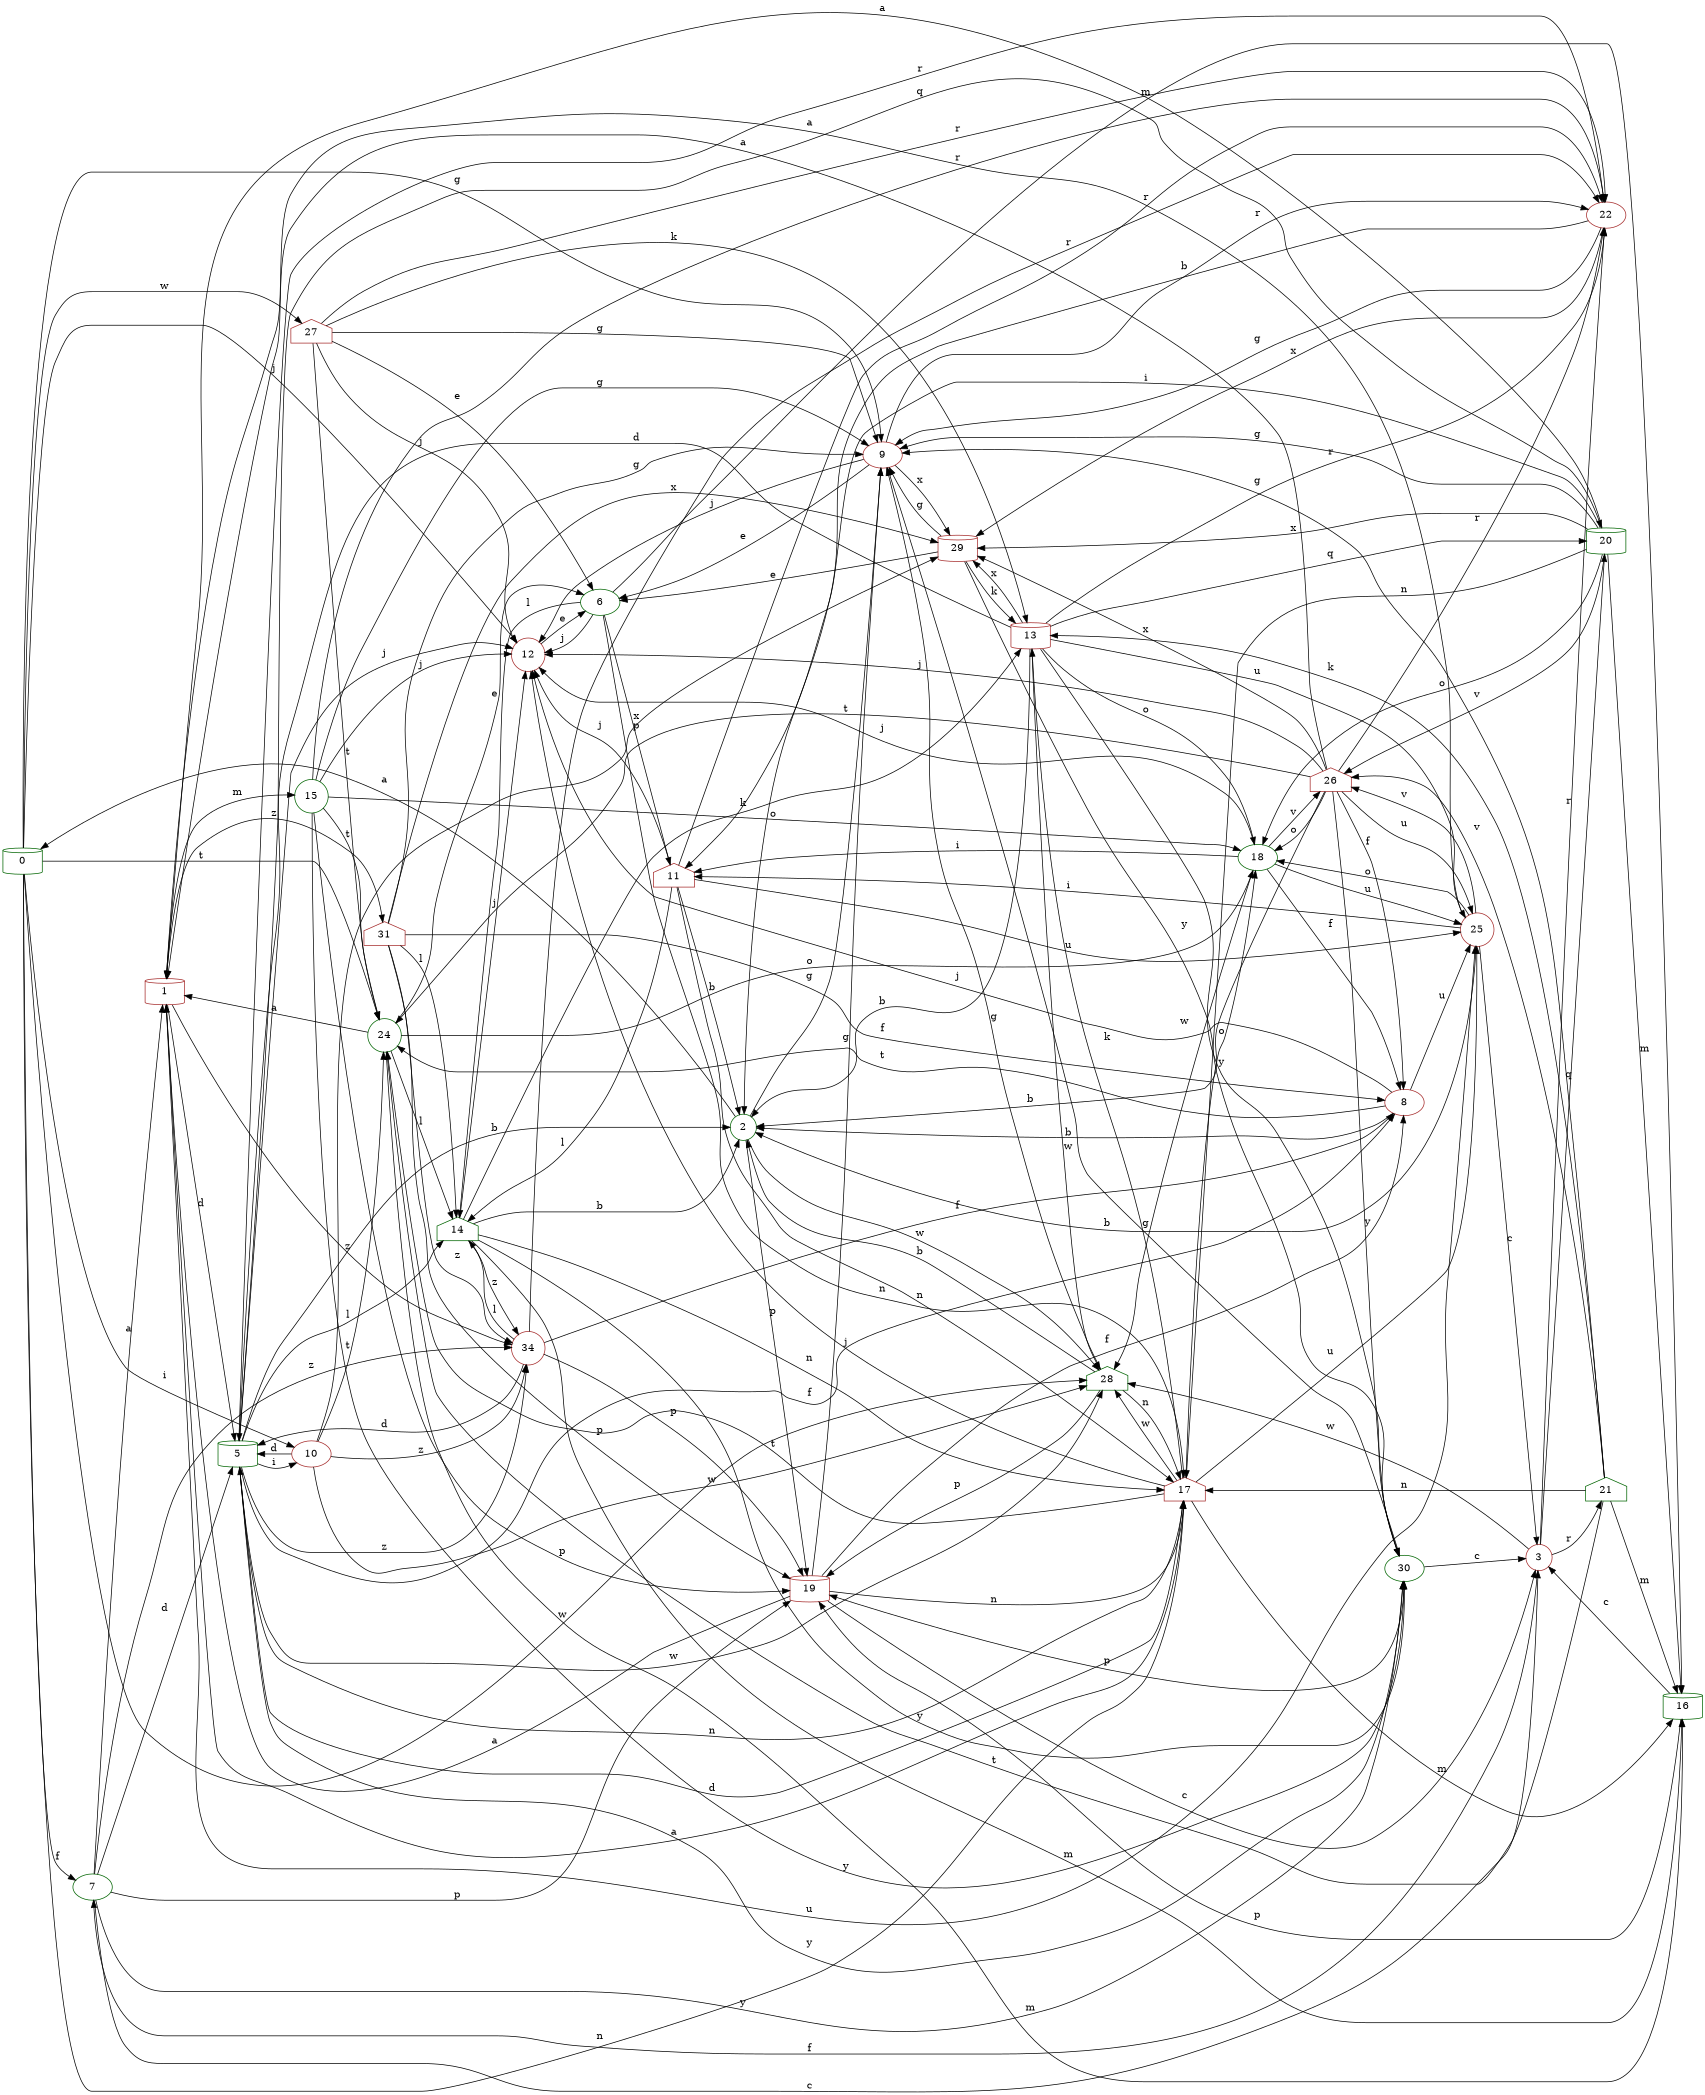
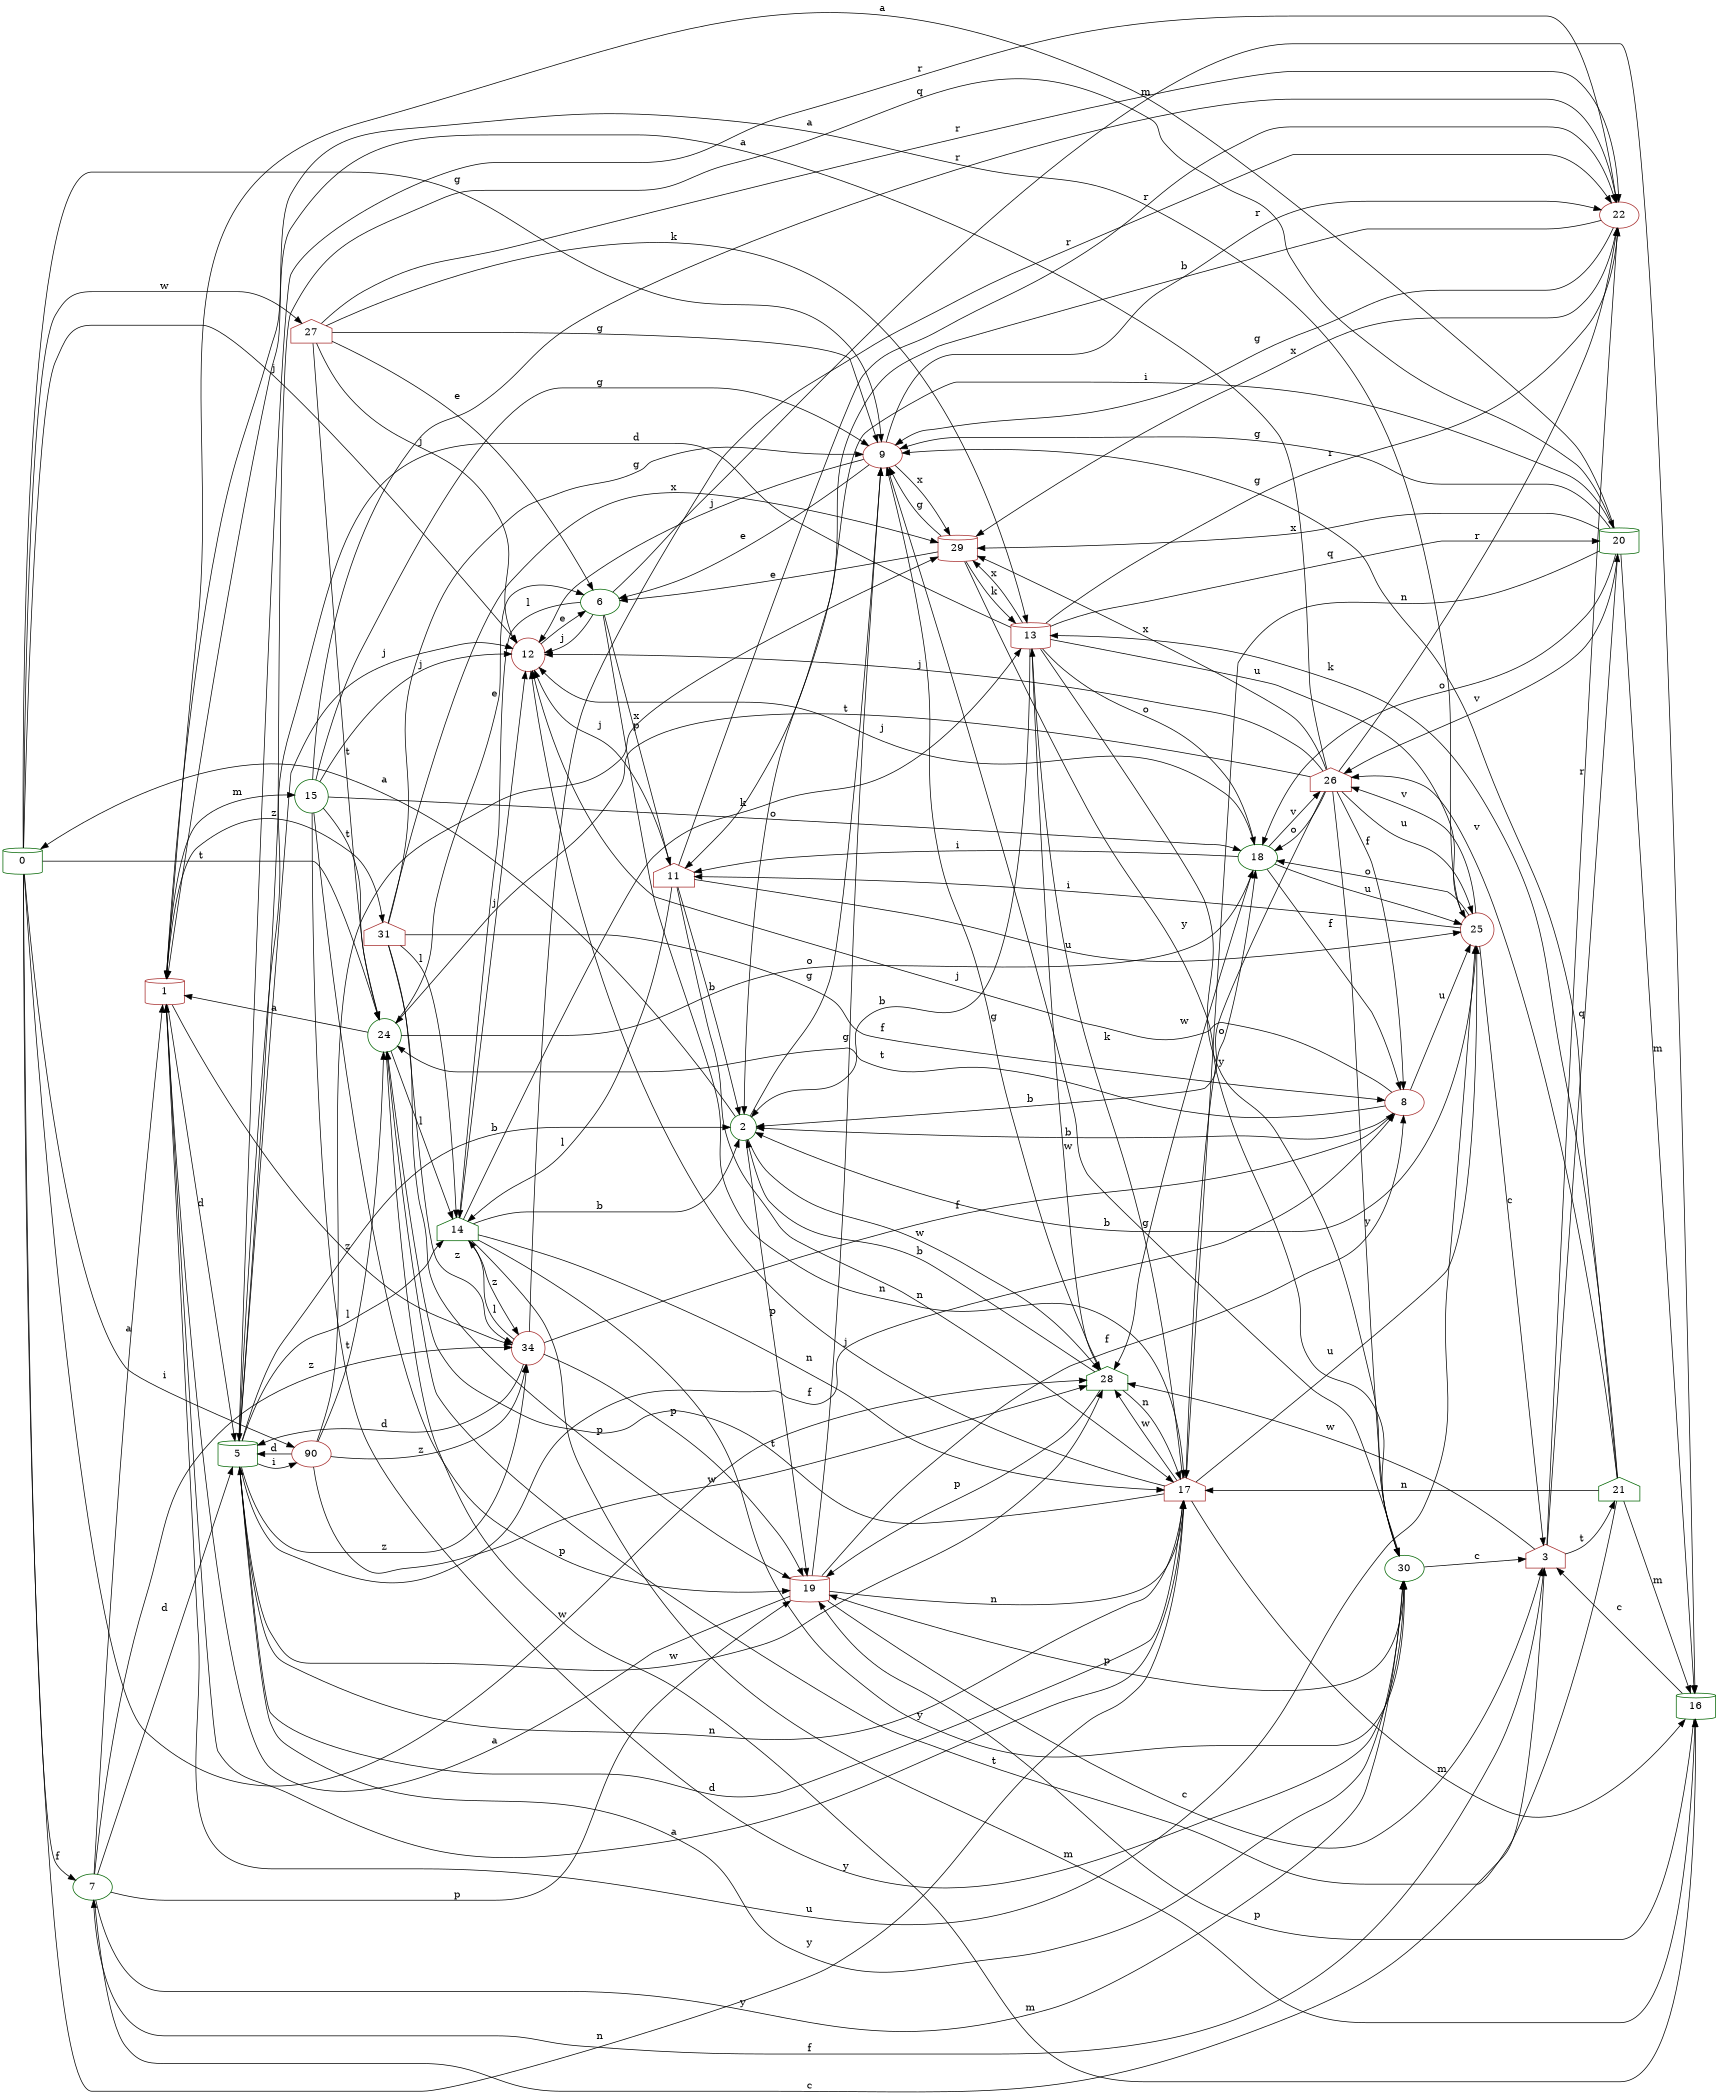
  strict digraph {
    rankdir=LR
    node [color=brown shape=cylinder]
    0 [color=darkgreen]
    7 [color=darkgreen shape=ellipse]
    9 [shape=ellipse]
-   10 [shape=ellipse]
+   10 [shape=ellipse label=90]
    12 [shape=circle]
    17 [shape=house]
    24 [color=darkgreen shape=circle]
    27 [shape=house]
    28 [color=darkgreen shape=house]
    1
    5 [color=darkgreen]
    34 [shape=circle]
    19
-   3 [shape=circle]
+   3 [shape=house]
    30 [color=darkgreen shape=ellipse]
    22 [shape=ellipse]
    6 [color=darkgreen shape=ellipse]
    29
    25 [shape=circle]
    16 [color=darkgreen]
    13
    18 [color=darkgreen shape=ellipse]
    14 [color=darkgreen shape=house]
    2 [color=darkgreen shape=circle]
    15 [color=darkgreen shape=circle]
    31 [shape=house]
    20 [color=darkgreen]
    8 [shape=ellipse]
    11 [shape=house]
    26 [shape=house]
    21 [color=darkgreen shape=house]
    0 -> 7 [label=f]
    0 -> 9 [label=g]
    0 -> 10 [label=i]
    0 -> 12 [label=j]
    0 -> 17 [label=n]
    0 -> 24 [label=t]
    0 -> 27 [label=w]
    0 -> 28 [label=w]
    7 -> 1 [label=a]
    7 -> 5 [label=d]
    7 -> 34 [label=z]
    7 -> 19 [label=p]
    7 -> 3 [label=c]
    7 -> 30 [label=y]
    9 -> 12 [label=j]
    9 -> 22 [label=r]
    9 -> 6 [label=e]
    9 -> 29 [label=x]
    10 -> 24 [label=t]
    10 -> 28 [label=w]
    10 -> 5 [label=d]
    10 -> 34 [label=z]
    10 -> 29 [label=x]
    12 -> 6 [label=e]
    17 -> 12 [label=j]
    17 -> 24 [label=t]
    17 -> 28 [label=w]
    17 -> 1 [label=a]
    17 -> 5 [label=d]
    17 -> 25 [label=u]
    17 -> 16 [label=m]
    17 -> 13 [label=k]
    17 -> 18 [label=o]
    24 -> 1 [label=a]
    24 -> 6 [label=e]
    24 -> 16 [label=m]
    24 -> 18 [label=o]
    24 -> 14 [label=l]
    27 -> 9 [label=g]
    27 -> 12 [label=j]
    27 -> 24 [label=t]
    27 -> 22 [label=r]
    27 -> 6 [label=e]
    27 -> 13 [label=k]
    28 -> 9 [label=g]
    28 -> 17 [label=n]
    28 -> 19 [label=p]
    28 -> 2 [label=b]
    1 -> 5 [label=d]
    1 -> 34 [label=z]
    1 -> 25 [label=u]
    1 -> 15 [label=m]
    1 -> 31 [label=z]
    5 -> 10 [label=i]
    5 -> 12 [label=j]
    5 -> 17 [label=n]
    5 -> 28 [label=w]
    5 -> 34 [label=z]
    5 -> 30 [label=y]
    5 -> 22 [label=r]
    5 -> 14 [label=l]
    5 -> 2 [label=b]
    5 -> 20 [label=q]
    5 -> 8 [label=f]
    34 -> 5 [label=d]
    34 -> 19 [label=p]
    34 -> 22 [label=r]
    34 -> 14 [label=l]
    34 -> 8 [label=f]
    19 -> 9 [label=g]
    19 -> 17 [label=n]
    19 -> 1 [label=a]
    19 -> 3 [label=c]
    19 -> 8 [label=f]
    3 -> 7 [label=f]
    3 -> 28 [label=w]
    3 -> 22 [label=r]
    3 -> 20 [label=q]
-   3 -> 21 [label=r]
+   3 -> 21 [label=t]
    30 -> 9 [label=g]
    30 -> 19 [label=p]
    30 -> 3 [label=c]
    22 -> 9 [label=g]
    22 -> 29 [label=x]
    22 -> 2 [label=b]
    6 -> 12 [label=j]
    6 -> 17 [label=n]
    6 -> 16 [label=m]
    6 -> 14 [label=l]
    6 -> 11 [label=p]
    29 -> 9 [label=g]
    29 -> 30 [label=y]
    29 -> 6 [label=e]
    29 -> 13 [label=k]
    25 -> 1 [label=a]
    25 -> 3 [label=c]
    25 -> 18 [label=o]
    25 -> 2 [label=b]
    25 -> 11 [label=i]
    25 -> 26 [label=v]
    16 -> 19 [label=p]
    16 -> 3 [label=c]
    13 -> 28 [label=w]
    13 -> 5 [label=d]
    13 -> 30 [label=y]
    13 -> 22 [label=r]
    13 -> 29 [label=x]
    13 -> 25 [label=u]
    13 -> 18 [label=o]
    13 -> 2 [label=b]
    13 -> 20 [label=q]
    18 -> 12 [label=j]
    18 -> 28 [label=w]
    18 -> 25 [label=u]
    18 -> 8 [label=f]
    18 -> 11 [label=i]
    18 -> 26 [label=v]
    14 -> 12 [label=j]
    14 -> 17 [label=n]
    14 -> 34 [label=z]
    14 -> 30 [label=y]
    14 -> 16 [label=m]
    14 -> 13 [label=k]
    14 -> 2 [label=b]
    2 -> 0 [label=a]
    2 -> 9 [label=g]
    2 -> 28 [label=w]
    2 -> 19 [label=p]
    15 -> 9 [label=g]
    15 -> 12 [label=j]
    15 -> 24 [label=t]
    15 -> 19 [label=p]
    15 -> 30 [label=y]
    15 -> 22 [label=r]
    15 -> 18 [label=o]
    31 -> 9 [label=g]
    31 -> 34 [label=z]
    31 -> 19 [label=p]
    31 -> 29 [label=x]
    31 -> 14 [label=l]
    31 -> 8 [label=f]
    20 -> 9 [label=g]
    20 -> 17 [label=n]
    20 -> 1 [label=a]
    20 -> 29 [label=x]
    20 -> 16 [label=m]
    20 -> 18 [label=o]
    20 -> 11 [label=i]
    20 -> 26 [label=v]
    8 -> 12 [label=j]
    8 -> 24 [label=t]
    8 -> 25 [label=u]
    8 -> 2 [label=b]
    11 -> 12 [label=j]
    11 -> 17 [label=n]
    11 -> 22 [label=r]
    11 -> 25 [label=u]
    11 -> 14 [label=l]
    11 -> 2 [label=b]
    26 -> 12 [label=j]
    26 -> 24 [label=t]
    26 -> 1 [label=a]
    26 -> 30 [label=y]
    26 -> 22 [label=r]
    26 -> 29 [label=x]
    26 -> 25 [label=u]
    26 -> 18 [label=o]
    26 -> 2 [label=b]
    26 -> 8 [label=f]
    21 -> 9 [label=g]
    21 -> 17 [label=n]
    21 -> 24 [label=t]
    21 -> 16 [label=m]
    21 -> 13 [label=k]
    21 -> 26 [label=v]
  }
